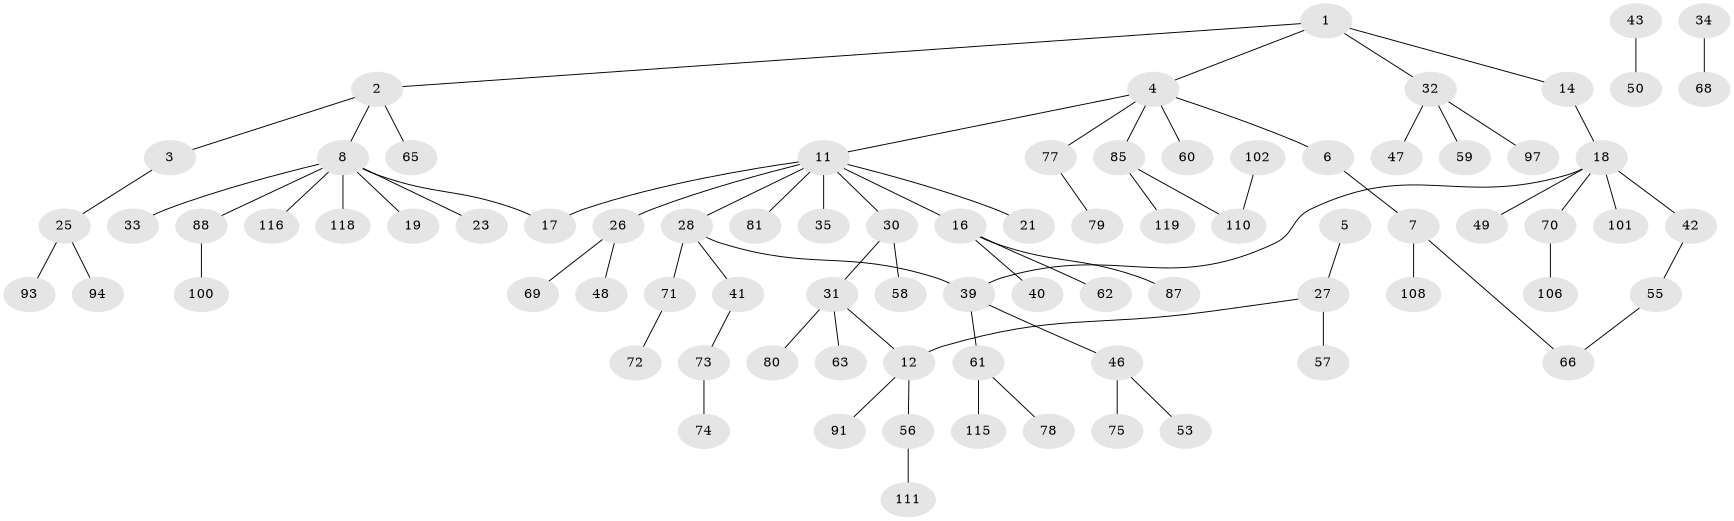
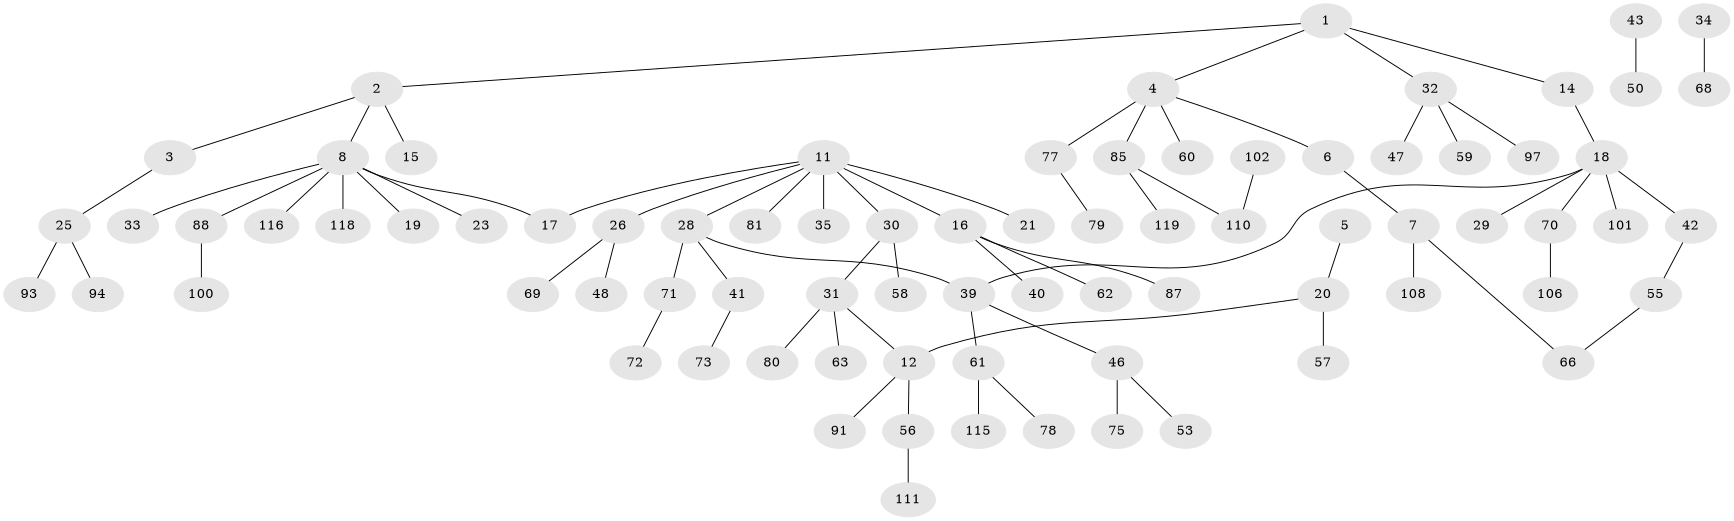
  graph {
    node [color=gray90 style=filled]
    1 [super="+37"]
    2
    4 [super="+27"]
    14
    32 [super="+94"]
    3
    8 [super="+10"]
-   15 [label=65]
+   15
    6 [super="+82"]
    11 [super="+24"]
    60
    77 [super="+104"]
    85
    18 [super="+22"]
    47 [super="+84"]
    59
    97
    43
    50
    n20 [label=25 super="+112"]
    17 [super="+90"]
    19
    23
    33
    88
    116
    118
    n28 [label=94]
    93
    5 [super="+12"]
-   20 [super="+25" label=27]
+   20 [super="+25"]
    7 [super="+9"]
    35
    16 [super="+36"]
    21 [super="+29"]
    26 [super="+44"]
    28 [super="+51"]
    30 [super="+38"]
    81
    79
    110
    119
    n43 [label=12 super="+54"]
    57
    66
    108
    100
    40
    62 [super="+107"]
    87
    48 [super="+96"]
    69
    39 [super="+109"]
    41 [super="+67"]
    71
    31 [super="+76"]
    58
    42
-   49
+   49 [label=29]
    70 [super="+95"]
    101
    34 [super="+113"]
    68
    46 [super="+103"]
    61 [super="+98"]
    55 [super="+83"]
    106
    56 [super="+65"]
    91
    73
    72
    63
    80 [super="+86"]
    53 [super="+99"]
    75
    78 [super="+117"]
    115
-   74 [super="+92"]
    111 [super="+114"]
    102 [super="+105"]
    1 -- 2
    1 -- 4
    1 -- 14
    1 -- 32
    2 -- 3
    2 -- 8
    2 -- 15
    4 -- 6
-   4 -- 11
    4 -- 60
    4 -- 77
    4 -- 85
    14 -- 18
    32 -- 47
    32 -- 59
    32 -- 97
    3 -- n20
    8 -- 17
    8 -- 19
    8 -- 23
    8 -- 33
    8 -- 88
    8 -- 116
    8 -- 118
    6 -- 7
    11 -- 17
    11 -- 35
    11 -- 16
    11 -- 21
    11 -- 26
    11 -- 28
    11 -- 30
    11 -- 81
    77 -- 79
    85 -- 110
    85 -- 119
    18 -- 39
    18 -- 42
    18 -- 49
    18 -- 70
    18 -- 101
    43 -- 50
    n20 -- n28
    n20 -- 93
    88 -- 100
    5 -- 20
    20 -- n43
    20 -- 57
    7 -- 66
    7 -- 108
    16 -- 40
    16 -- 62
    16 -- 87
    26 -- 48
    26 -- 69
    28 -- 39
    28 -- 41
    28 -- 71
    30 -- 31
    30 -- 58
    n43 -- 56
    n43 -- 91
    39 -- 46
    39 -- 61
    41 -- 73
    71 -- 72
    31 -- n43
    31 -- 63
    31 -- 80
    42 -- 55
    70 -- 106
    34 -- 68
    46 -- 53
    46 -- 75
    61 -- 78
    61 -- 115
    55 -- 66
    56 -- 111
-   73 -- 74
    102 -- 110
  }
